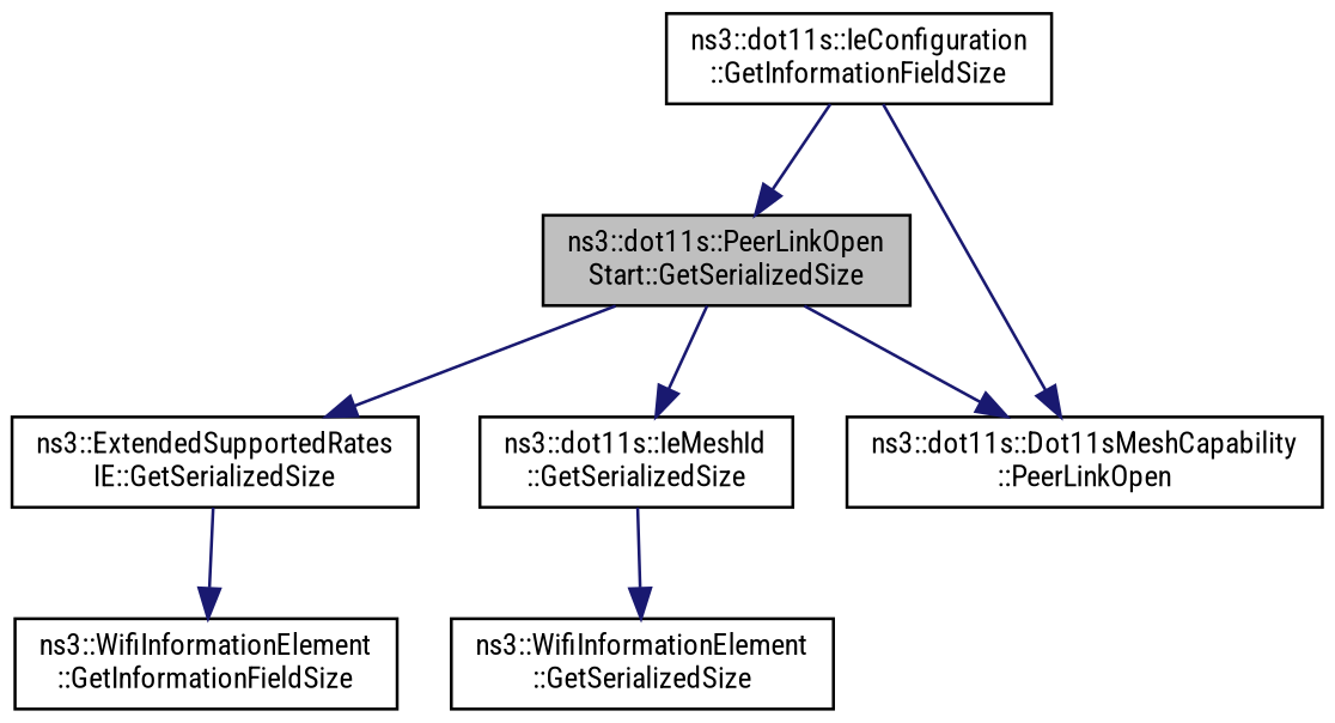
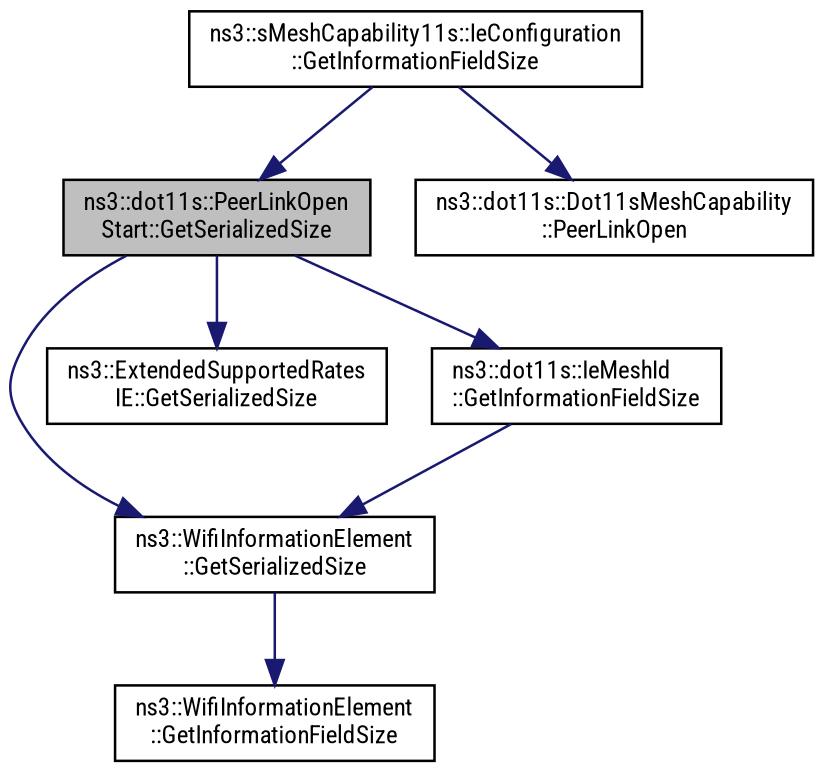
  digraph {
    fontname="Roboto Condensed"
    rankdir=TB
    node [color=black fillcolor=white fontname="Roboto Condensed" fontsize=10 shape=record style=filled]
    edge [color=midnightblue fontname="Roboto Condensed" fontsize=10 labelfontname=Helvetica labelfontsize=10 style=solid]
    n1 [fillcolor=grey75 fontcolor=black height=0.2 label="ns3::dot11s::PeerLinkOpen\lStart::GetSerializedSize" width=0.4]
    n2 [height=0.2 label="ns3::WifiInformationElement\l::GetSerializedSize" width=0.4]
    n3 [height=0.2 label="ns3::ExtendedSupportedRates\lIE::GetSerializedSize" width=0.4]
-   n4 [height=0.2 label="ns3::dot11s::IeMeshId\l::GetSerializedSize" width=0.4]
+   n4 [height=0.2 label="ns3::dot11s::IeMeshId\l::GetInformationFieldSize" width=0.4]
    n5 [height=0.2 label="ns3::WifiInformationElement\l::GetInformationFieldSize" width=0.4]
-   n6 [height=0.2 label="ns3::dot11s::IeConfiguration\l::GetInformationFieldSize" width=0.4]
+   n6 [height=0.2 label="ns3::sMeshCapability11s::IeConfiguration\l::GetInformationFieldSize" width=0.4]
    n7 [height=0.2 label="ns3::dot11s::Dot11sMeshCapability\l::PeerLinkOpen" width=0.4]
-   n1 -> n7
+   n1 -> n2
    n1 -> n3
    n1 -> n4
-   n3 -> n5
+   n2 -> n5
    n4 -> n2
    n6 -> n1
    n6 -> n7
  }
